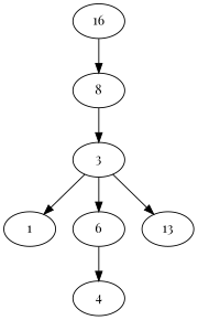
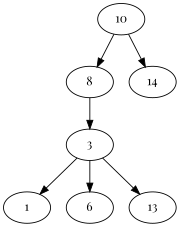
  digraph {
    fontname="Playfair Display"
    node [fontname="Playfair Display"]
    edge [fontname="Playfair Display"]
    8
    3
    1
    6
    13
-   10 [label=16]
-   4
+   10
+   14
    8 -> 3
    3 -> 1
    3 -> 6
    3 -> 13
-   6 -> 4
    10 -> 8
+   10 -> 14
  }
